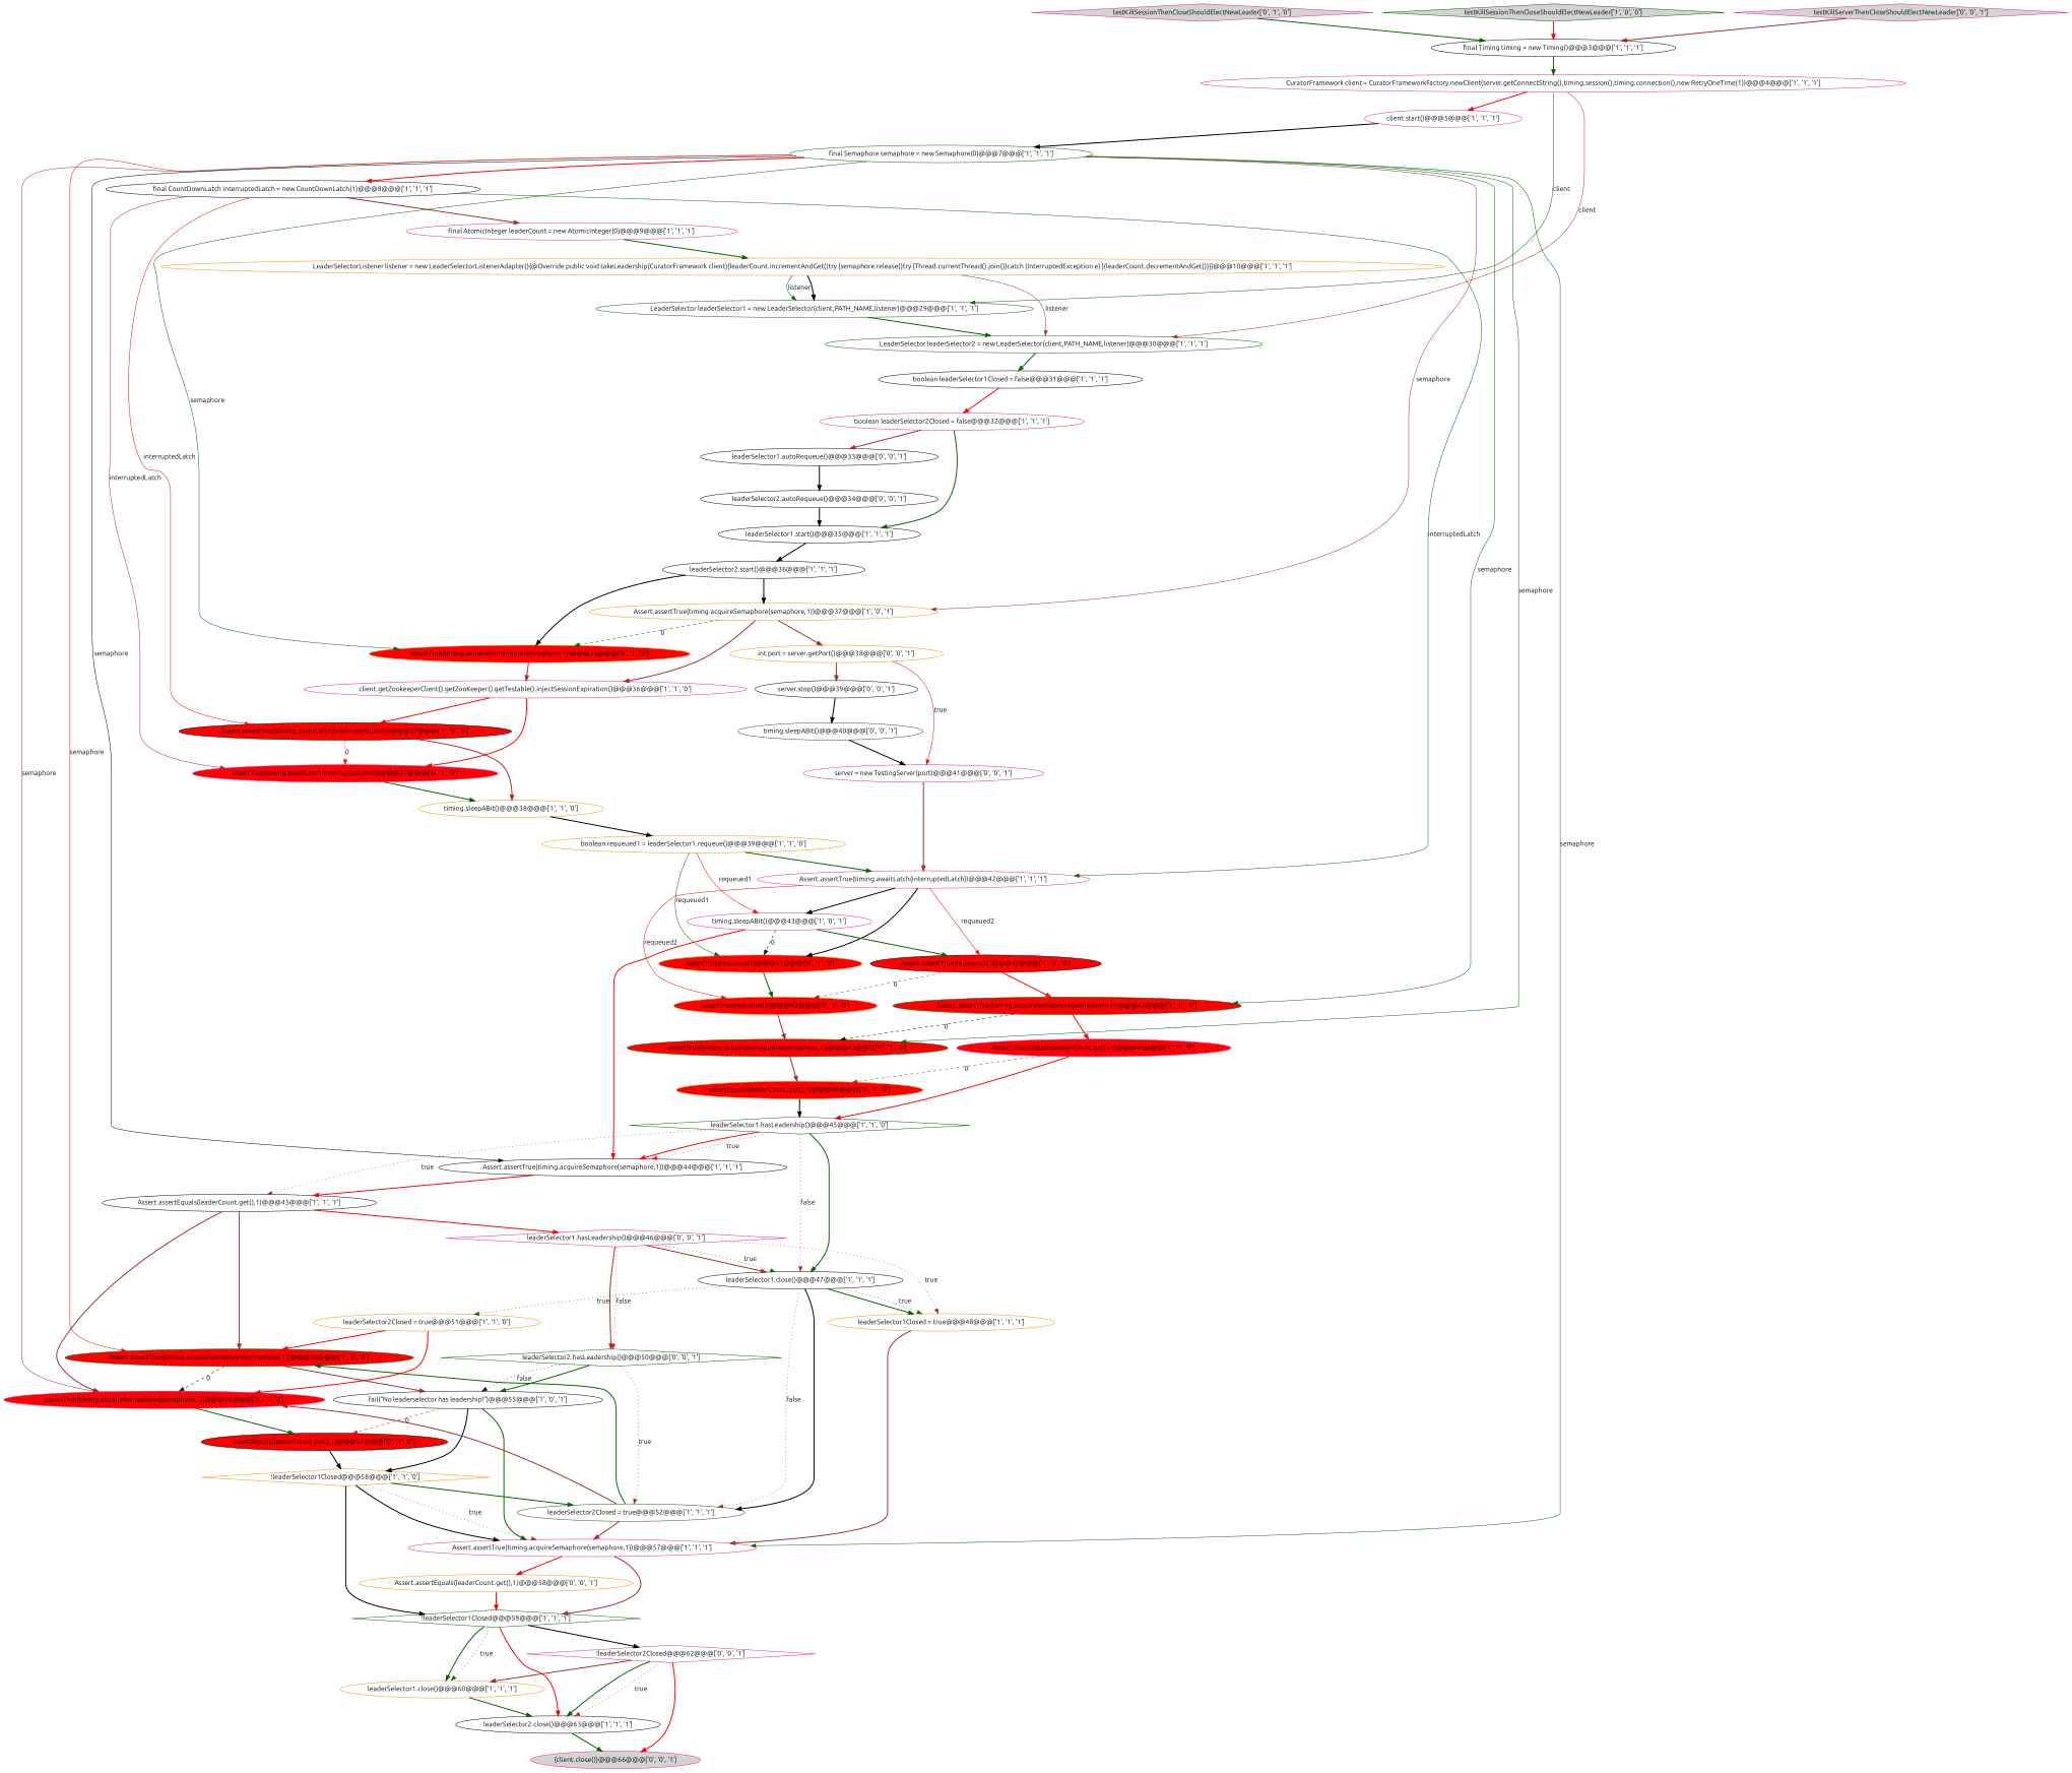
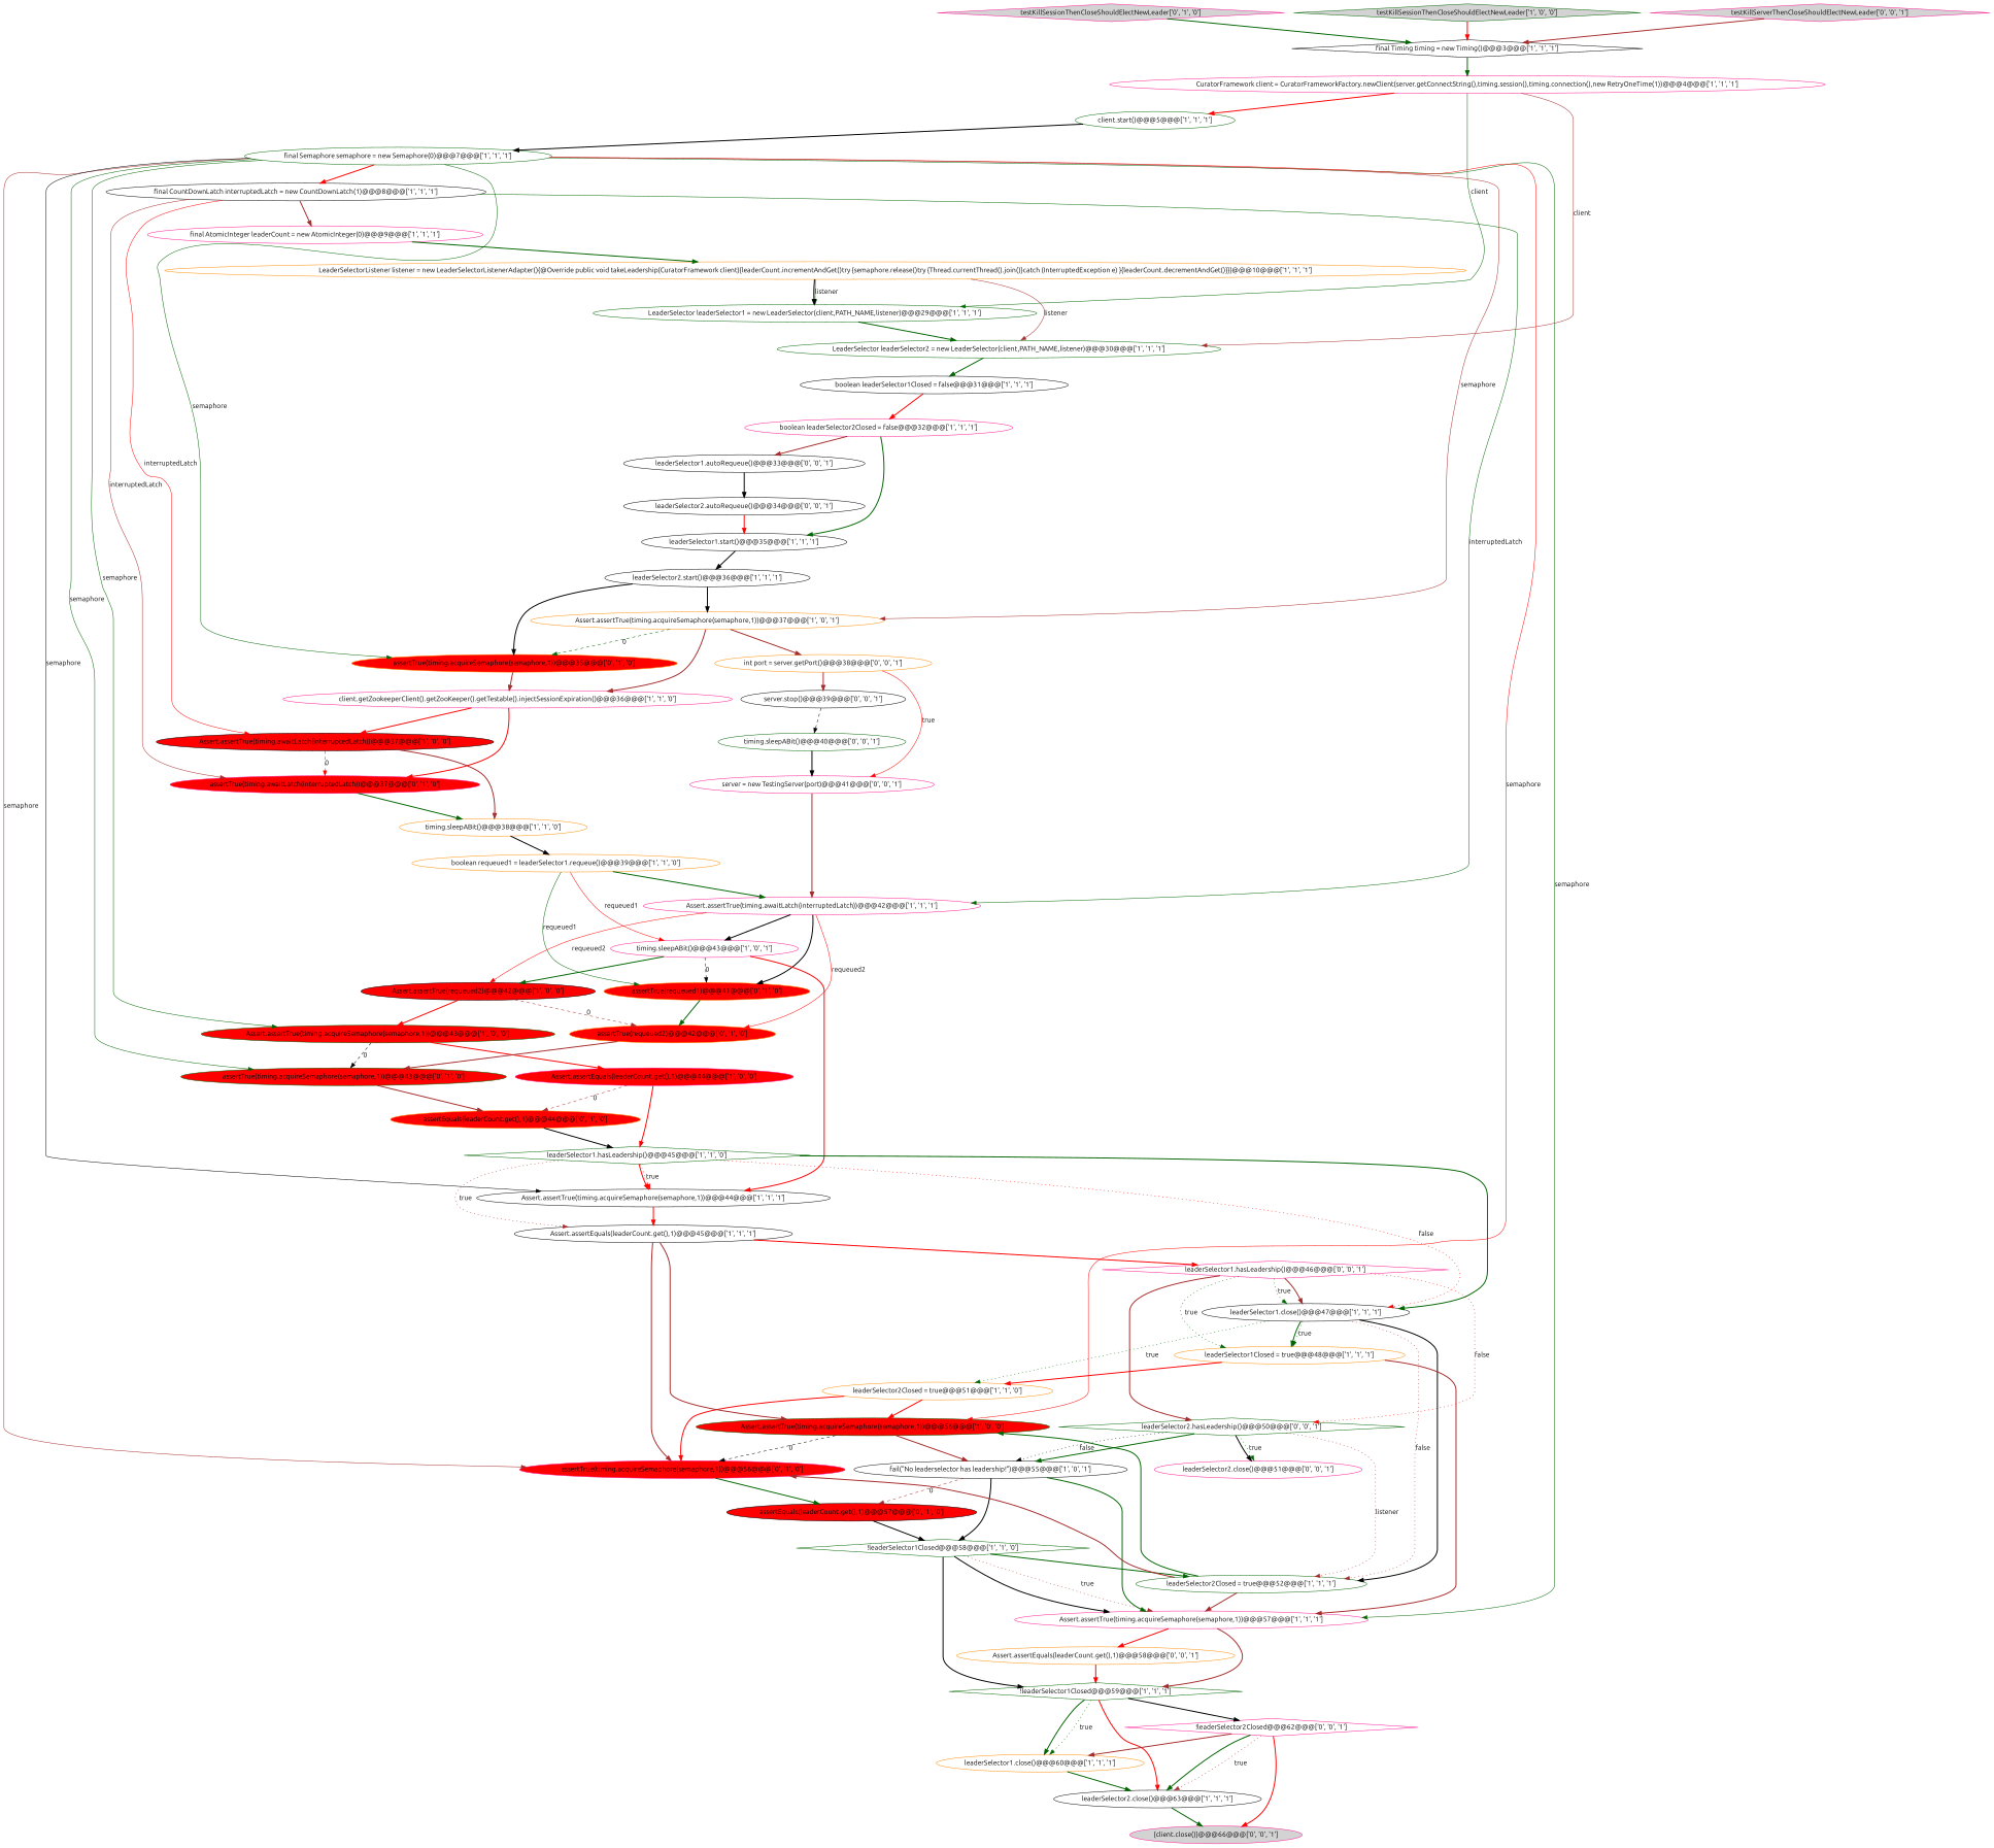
  digraph {
    fontname=Ubuntu
    node [color=deeppink fillcolor=white fontname=Ubuntu shape=ellipse style=filled]
    edge [color=brown fontname=Ubuntu style=bold]
    n1 [color=black label="server.stop()@@@39@@@['0', '0', '1']"]
    n2 [color=darkgreen label="timing.sleepABit()@@@40@@@['0', '0', '1']"]
    n3 [label="server = new TestingServer(port)@@@41@@@['0', '0', '1']"]
    n4 [color=black label="boolean leaderSelector1Closed = false@@@31@@@['1', '1', '1']"]
    n5 [label="boolean leaderSelector2Closed = false@@@32@@@['1', '1', '1']"]
    n6 [color=black label="leaderSelector1.start()@@@35@@@['1', '1', '1']"]
    n7 [color=black label="leaderSelector1.autoRequeue()@@@33@@@['0', '0', '1']"]
-   n8 [label="client.start()@@@5@@@['1', '1', '1']"]
+   n8 [color=darkgreen label="client.start()@@@5@@@['1', '1', '1']"]
    n9 [color=darkgreen label="final Semaphore semaphore = new Semaphore(0)@@@7@@@['1', '1', '1']"]
    n10 [label="Assert.assertTrue(timing.acquireSemaphore(semaphore,1))@@@57@@@['1', '1', '1']"]
    n11 [color=darkgreen fillcolor=red label="Assert.assertTrue(timing.acquireSemaphore(semaphore,1))@@@56@@@['1', '0', '0']"]
    n12 [fillcolor=red label="assertTrue(timing.acquireSemaphore(semaphore,1))@@@56@@@['0', '1', '0']"]
    n13 [color=darkgreen fillcolor=red label="Assert.assertTrue(timing.acquireSemaphore(semaphore,1))@@@43@@@['1', '0', '0']"]
    n14 [color=darkorange fillcolor=red label="assertTrue(timing.acquireSemaphore(semaphore,1))@@@35@@@['0', '1', '0']"]
    n15 [color=darkgreen fillcolor=red label="assertTrue(timing.acquireSemaphore(semaphore,1))@@@43@@@['0', '1', '0']"]
    n16 [color=darkorange label="Assert.assertTrue(timing.acquireSemaphore(semaphore,1))@@@37@@@['1', '0', '1']"]
    n17 [color=black label="final CountDownLatch interruptedLatch = new CountDownLatch(1)@@@8@@@['1', '1', '1']"]
    n18 [color=black label="Assert.assertTrue(timing.acquireSemaphore(semaphore,1))@@@44@@@['1', '1', '1']"]
    n19 [color=darkorange label="Assert.assertEquals(leaderCount.get(),1)@@@58@@@['0', '0', '1']"]
    n20 [color=darkgreen label="!leaderSelector1Closed@@@59@@@['1', '1', '1']" shape=diamond]
    n21 [color=darkorange label="leaderSelector1.close()@@@60@@@['1', '1', '1']"]
    n22 [color=black label="leaderSelector2.close()@@@63@@@['1', '1', '1']"]
    n23 [label="!leaderSelector2Closed@@@62@@@['0', '0', '1']" shape=diamond]
    n24 [fillcolor=lightgray label="testKillSessionThenCloseShouldElectNewLeader['0', '1', '0']" shape=diamond]
-   n25 [color=black label="final Timing timing = new Timing()@@@3@@@['1', '1', '1']"]
+   n25 [color=black label="final Timing timing = new Timing()@@@3@@@['1', '1', '1']" shape=diamond]
    n26 [label="CuratorFramework client = CuratorFrameworkFactory.newClient(server.getConnectString(),timing.session(),timing.connection(),new RetryOneTime(1))@@@4@@@['1', '1', '1']"]
    n27 [color=black label="fail(\"No leaderselector has leadership!\")@@@55@@@['1', '0', '1']"]
-   n28 [color=darkorange label="!leaderSelector1Closed@@@58@@@['1', '1', '0']" shape=diamond]
+   n28 [color=darkgreen label="!leaderSelector1Closed@@@58@@@['1', '1', '0']" shape=diamond]
    n29 [color=black fillcolor=red label="assertEquals(leaderCount.get(),1)@@@57@@@['0', '1', '0']"]
    n30 [label="client.getZookeeperClient().getZooKeeper().getTestable().injectSessionExpiration()@@@36@@@['1', '1', '0']"]
    n31 [color=black fillcolor=red label="Assert.assertTrue(timing.awaitLatch(interruptedLatch))@@@37@@@['1', '0', '0']"]
    n32 [fillcolor=red label="assertTrue(timing.awaitLatch(interruptedLatch))@@@37@@@['0', '1', '0']"]
    n33 [color=darkorange label="timing.sleepABit()@@@38@@@['1', '1', '0']"]
    n34 [color=black fillcolor=red label="Assert.assertTrue(requeued2)@@@42@@@['1', '0', '0']"]
    n35 [color=darkorange fillcolor=red label="assertTrue(requeued2)@@@42@@@['0', '1', '0']"]
    n36 [fillcolor=red label="Assert.assertEquals(leaderCount.get(),1)@@@44@@@['1', '0', '0']"]
    n37 [color=darkgreen label="LeaderSelector leaderSelector1 = new LeaderSelector(client,PATH_NAME,listener)@@@29@@@['1', '1', '1']"]
    n38 [color=darkgreen label="LeaderSelector leaderSelector2 = new LeaderSelector(client,PATH_NAME,listener)@@@30@@@['1', '1', '1']"]
    n39 [color=darkorange label="boolean requeued1 = leaderSelector1.requeue()@@@39@@@['1', '1', '0']"]
    n40 [label="Assert.assertTrue(timing.awaitLatch(interruptedLatch))@@@42@@@['1', '1', '1']"]
    n41 [label="timing.sleepABit()@@@43@@@['1', '0', '1']"]
    n42 [color=darkorange fillcolor=red label="assertTrue(requeued1)@@@41@@@['0', '1', '0']"]
    n43 [label="leaderSelector1.hasLeadership()@@@46@@@['0', '0', '1']" shape=diamond]
    n44 [color=black label="leaderSelector1.close()@@@47@@@['1', '1', '1']"]
    n45 [color=darkorange label="leaderSelector1Closed = true@@@48@@@['1', '1', '1']"]
    n46 [color=darkgreen label="leaderSelector2.hasLeadership()@@@50@@@['0', '0', '1']" shape=diamond]
    n47 [color=darkgreen label="leaderSelector2Closed = true@@@52@@@['1', '1', '1']"]
    n48 [color=darkorange label="leaderSelector2Closed = true@@@51@@@['1', '1', '0']"]
+   n49 [label="leaderSelector2.close()@@@51@@@['0', '0', '1']"]
    n50 [color=darkorange fillcolor=red label="assertEquals(leaderCount.get(),1)@@@44@@@['0', '1', '0']"]
    n51 [color=darkgreen label="leaderSelector1.hasLeadership()@@@45@@@['1', '1', '0']" shape=diamond]
    n52 [color=black label="Assert.assertEquals(leaderCount.get(),1)@@@45@@@['1', '1', '1']"]
    n53 [label="final AtomicInteger leaderCount = new AtomicInteger(0)@@@9@@@['1', '1', '1']"]
    n54 [color=darkorange label="LeaderSelectorListener listener = new LeaderSelectorListenerAdapter(){@Override public void takeLeadership(CuratorFramework client){leaderCount.incrementAndGet()try {semaphore.release()try {Thread.currentThread().join()}catch (InterruptedException e) }{leaderCount.decrementAndGet()}}}@@@10@@@['1', '1', '1']"]
    n55 [color=black label="leaderSelector2.start()@@@36@@@['1', '1', '1']"]
    n56 [color=darkorange label="int port = server.getPort()@@@38@@@['0', '0', '1']"]
    n57 [color=darkgreen fillcolor=lightgray label="testKillSessionThenCloseShouldElectNewLeader['1', '0', '0']" shape=diamond]
    n58 [color=black label="leaderSelector2.autoRequeue()@@@34@@@['0', '0', '1']"]
    n59 [fillcolor=lightgray label="{client.close()}@@@66@@@['0', '0', '1']"]
    n60 [fillcolor=lightgray label="testKillServerThenCloseShouldElectNewLeader['0', '0', '1']" shape=diamond]
-   n1 -> n2 [color=black]
+   n1 -> n2 [color=black style=dashed]
    n2 -> n3 [color=black]
    n3 -> n40
    n4 -> n5 [color=red]
    n5 -> n6 [color=darkgreen]
    n5 -> n7
    n6 -> n55 [color=black]
    n7 -> n58 [color=black]
    n8 -> n9 [color=black]
    n9 -> n10 [color=darkgreen label=semaphore style=solid]
    n9 -> n11 [color=red label=semaphore style=solid]
    n9 -> n12 [label=semaphore style=solid]
    n9 -> n13 [color=darkgreen label=semaphore style=solid]
    n9 -> n14 [color=darkgreen label=semaphore style=solid]
    n9 -> n15 [color=darkgreen label=semaphore style=solid]
    n9 -> n16 [label=semaphore style=solid]
    n9 -> n17 [color=red]
    n9 -> n18 [color=black label=semaphore style=solid]
    n10 -> n19 [color=red]
    n10 -> n20
    n11 -> n12 [color=black label=0 style=dashed]
    n11 -> n27
    n12 -> n29 [color=darkgreen]
    n13 -> n15 [color=black label=0 style=dashed]
    n13 -> n36 [color=red]
    n14 -> n30
    n15 -> n50
    n16 -> n14 [color=darkgreen label=0 style=dashed]
    n16 -> n30
    n16 -> n56
    n17 -> n31 [color=red label=interruptedLatch style=solid]
    n17 -> n32 [label=interruptedLatch style=solid]
    n17 -> n40 [color=darkgreen label=interruptedLatch style=solid]
    n17 -> n53
    n18 -> n52 [color=red]
    n19 -> n20 [color=red]
    n20 -> n21 [color=darkgreen]
    n20 -> n21 [color=darkgreen label=true style=dotted]
    n20 -> n22 [color=red]
    n20 -> n23 [color=black]
    n21 -> n22 [color=darkgreen]
    n22 -> n59 [color=darkgreen]
    n23 -> n21
    n23 -> n22 [color=darkgreen]
    n23 -> n22 [label=true style=dotted]
    n23 -> n59 [color=red]
    n24 -> n25 [color=darkgreen]
    n25 -> n26 [color=darkgreen]
    n26 -> n8 [color=red]
    n26 -> n37 [color=darkgreen label=client style=solid]
    n26 -> n38 [label=client style=solid]
    n27 -> n10 [color=darkgreen]
    n27 -> n28 [color=black]
    n27 -> n29 [label=0 style=dashed]
    n28 -> n10 [label=true style=dotted]
    n28 -> n10 [color=black]
    n28 -> n20 [color=black]
    n28 -> n47 [color=darkgreen]
    n29 -> n28 [color=black]
    n30 -> n31 [color=red]
    n30 -> n32 [color=red]
    n31 -> n32 [color=red label=0 style=dashed]
    n31 -> n33
    n32 -> n33 [color=darkgreen]
    n33 -> n39 [color=black]
    n34 -> n13 [color=red]
    n34 -> n35 [label=0 style=dashed]
    n35 -> n15
    n36 -> n50 [label=0 style=dashed]
    n36 -> n51 [color=red]
    n37 -> n38 [color=darkgreen]
    n38 -> n4 [color=darkgreen]
    n39 -> n40 [color=darkgreen]
    n39 -> n41 [color=red label=requeued1 style=solid]
    n39 -> n42 [color=darkgreen label=requeued1 style=solid]
    n40 -> n34 [color=red label=requeued2 style=solid]
    n40 -> n35 [color=red label=requeued2 style=solid]
    n40 -> n41 [color=black]
    n40 -> n42 [color=black]
    n41 -> n18 [color=red]
    n41 -> n34 [color=darkgreen]
    n41 -> n42 [color=black label=0 style=dashed]
    n42 -> n35 [color=darkgreen]
    n43 -> n44
    n43 -> n44 [color=darkgreen label=true style=dotted]
-   n43 -> n45 [label=true style=dotted]
+   n43 -> n45 [color=darkgreen label=true style=dotted]
    n43 -> n46
    n43 -> n46 [color=red label=false style=dotted]
    n44 -> n45 [color=darkgreen]
    n44 -> n45 [color=darkgreen label=true style=dotted]
    n44 -> n47 [label=false style=dotted]
    n44 -> n47 [color=black]
    n44 -> n48 [color=darkgreen label=true style=dotted]
    n45 -> n10
+   n45 -> n48 [color=red]
    n46 -> n27 [color=darkgreen]
    n46 -> n27 [color=black label=false style=dotted]
-   n46 -> n47 [label=true style=dotted]
+   n46 -> n47 [label=listener style=dotted]
+   n46 -> n49 [color=black]
+   n46 -> n49 [color=darkgreen label=true style=dotted]
    n47 -> n10
    n47 -> n11 [color=darkgreen]
    n47 -> n12
    n48 -> n11 [color=red]
    n48 -> n12 [color=red]
    n50 -> n51 [color=black]
    n51 -> n18 [color=red]
    n51 -> n18 [color=red label=true style=dotted]
    n51 -> n44 [color=darkgreen]
    n51 -> n44 [color=red label=false style=dotted]
    n51 -> n52 [label=true style=dotted]
    n52 -> n11
    n52 -> n12
    n52 -> n43 [color=red]
    n53 -> n54 [color=darkgreen]
    n54 -> n37 [color=darkgreen label=listener style=solid]
    n54 -> n37 [color=black]
    n54 -> n38 [label=listener style=solid]
    n55 -> n14 [color=black]
    n55 -> n16 [color=black]
    n56 -> n1
    n56 -> n3 [color=red label=true style=solid]
    n57 -> n25 [color=red]
-   n58 -> n6 [color=black]
+   n58 -> n6 [color=red]
    n60 -> n25
  }
